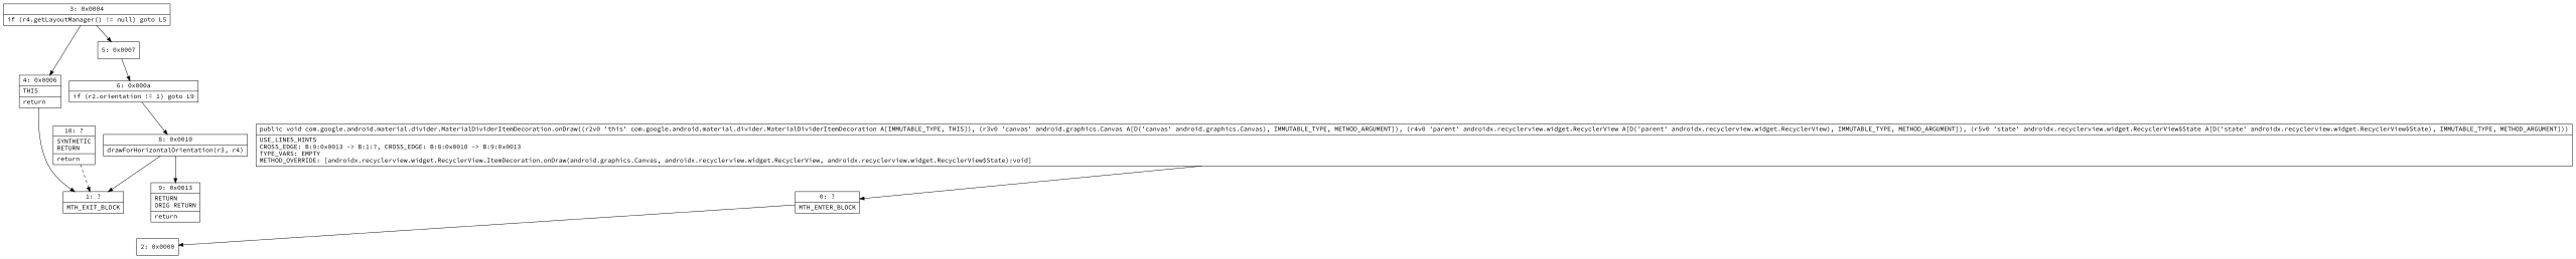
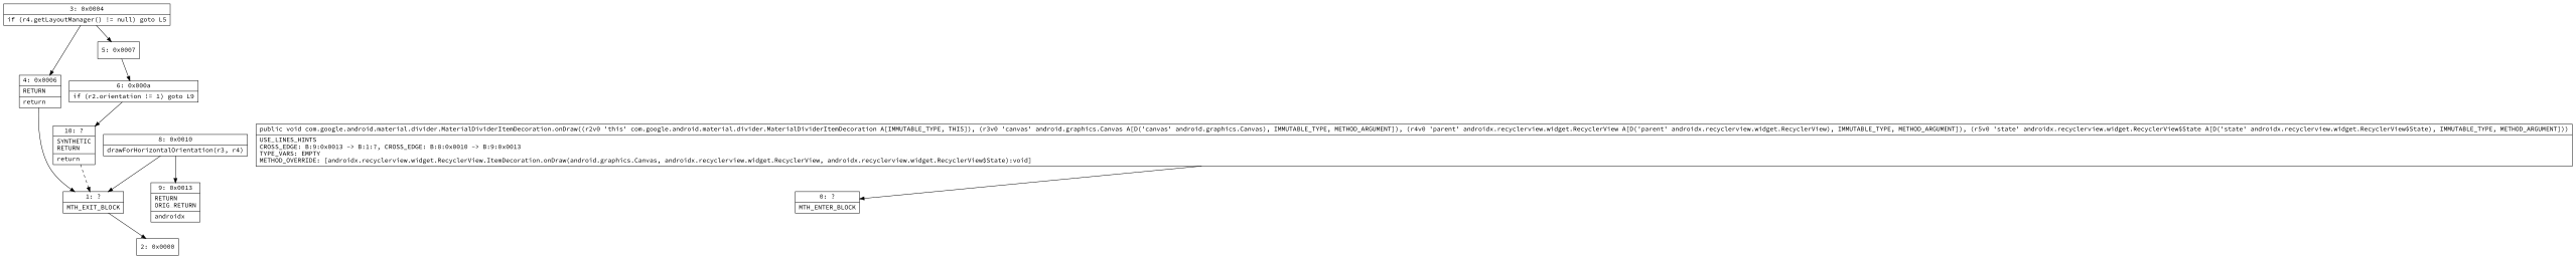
  digraph {
    fontname="Source Code Pro"
    node [fontname="Source Code Pro" shape=record]
    edge [fontname="Source Code Pro"]
    n1 [label="{0\:\ ?|MTH_ENTER_BLOCK\l}"]
    n2 [label="{2\:\ 0x0000}"]
    n3 [label="{3\:\ 0x0004|if (r4.getLayoutManager() != null) goto L5\l}"]
-   n4 [label="{4\:\ 0x0006|THIS\l|return\l}"]
+   n4 [label="{4\:\ 0x0006|RETURN\l|return\l}"]
    n5 [label="{5\:\ 0x0007}"]
    n6 [label="{1\:\ ?|MTH_EXIT_BLOCK\l}"]
    n7 [label="{6\:\ 0x000a|if (r2.orientation != 1) goto L9\l}"]
    n8 [label="{8\:\ 0x0010|drawForHorizontalOrientation(r3, r4)\l}"]
-   n9 [label="{9\:\ 0x0013|RETURN\lORIG_RETURN\l|return\l}"]
+   n9 [label="{9\:\ 0x0013|RETURN\lORIG_RETURN\l|androidx\l}"]
    n10 [label="{10\:\ ?|SYNTHETIC\lRETURN\l|return\l}"]
    n11 [label="{public void com.google.android.material.divider.MaterialDividerItemDecoration.onDraw((r2v0 'this' com.google.android.material.divider.MaterialDividerItemDecoration A[IMMUTABLE_TYPE, THIS]), (r3v0 'canvas' android.graphics.Canvas A[D('canvas' android.graphics.Canvas), IMMUTABLE_TYPE, METHOD_ARGUMENT]), (r4v0 'parent' androidx.recyclerview.widget.RecyclerView A[D('parent' androidx.recyclerview.widget.RecyclerView), IMMUTABLE_TYPE, METHOD_ARGUMENT]), (r5v0 'state' androidx.recyclerview.widget.RecyclerView$State A[D('state' androidx.recyclerview.widget.RecyclerView$State), IMMUTABLE_TYPE, METHOD_ARGUMENT]))  | USE_LINES_HINTS\lCROSS_EDGE: B:9:0x0013 \-\> B:1:?, CROSS_EDGE: B:8:0x0010 \-\> B:9:0x0013\lTYPE_VARS: EMPTY\lMETHOD_OVERRIDE: [androidx.recyclerview.widget.RecyclerView.ItemDecoration.onDraw(android.graphics.Canvas, androidx.recyclerview.widget.RecyclerView, androidx.recyclerview.widget.RecyclerView$State):void]\l}"]
-   n1 -> n2
+   n6 -> n2
    n3 -> n4 [style=solid]
    n3 -> n5
    n4 -> n6
    n5 -> n7
-   n7 -> n8
+   n7 -> n10
    n8 -> n6
    n8 -> n9
    n10 -> n6 [style=dashed]
    n11 -> n1
  }
